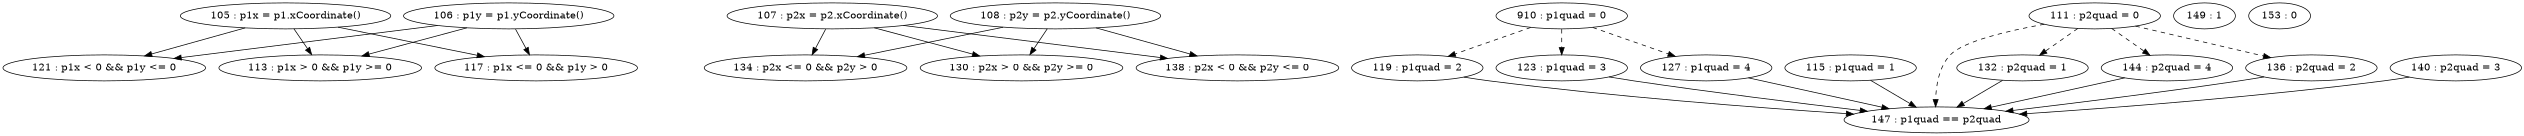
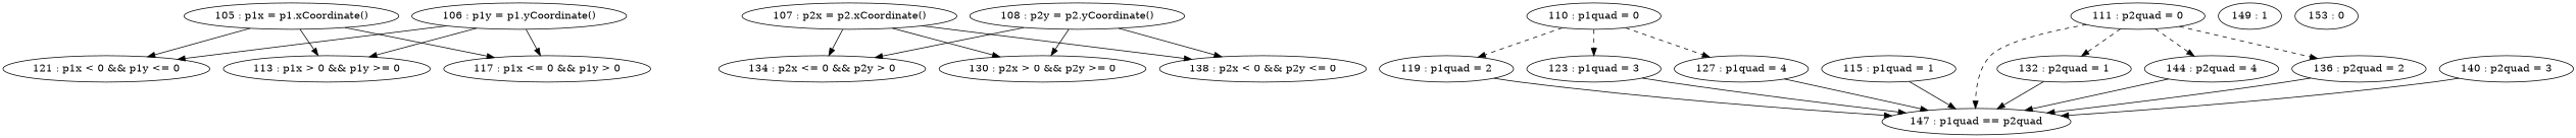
  digraph {
    "105 : p1x = p1.xCoordinate()"
    "121 : p1x < 0 && p1y <= 0"
    "113 : p1x > 0 && p1y >= 0"
    "117 : p1x <= 0 && p1y > 0"
    "106 : p1y = p1.yCoordinate()"
    "107 : p2x = p2.xCoordinate()"
    "134 : p2x <= 0 && p2y > 0"
    "130 : p2x > 0 && p2y >= 0"
    "138 : p2x < 0 && p2y <= 0"
    "108 : p2y = p2.yCoordinate()"
-   "110 : p1quad = 0" [label="910 : p1quad = 0"]
+   "110 : p1quad = 0"
    "119 : p1quad = 2"
    "123 : p1quad = 3"
    "127 : p1quad = 4"
    "147 : p1quad == p2quad"
    "115 : p1quad = 1"
    "111 : p2quad = 0"
    "132 : p2quad = 1"
    "144 : p2quad = 4"
    "136 : p2quad = 2"
    "140 : p2quad = 3"
    "149 : 1"
    "153 : 0"
    "105 : p1x = p1.xCoordinate()" -> "121 : p1x < 0 && p1y <= 0"
    "105 : p1x = p1.xCoordinate()" -> "113 : p1x > 0 && p1y >= 0"
    "105 : p1x = p1.xCoordinate()" -> "117 : p1x <= 0 && p1y > 0"
    "106 : p1y = p1.yCoordinate()" -> "121 : p1x < 0 && p1y <= 0"
    "106 : p1y = p1.yCoordinate()" -> "113 : p1x > 0 && p1y >= 0"
    "106 : p1y = p1.yCoordinate()" -> "117 : p1x <= 0 && p1y > 0"
    "107 : p2x = p2.xCoordinate()" -> "134 : p2x <= 0 && p2y > 0"
    "107 : p2x = p2.xCoordinate()" -> "130 : p2x > 0 && p2y >= 0"
    "107 : p2x = p2.xCoordinate()" -> "138 : p2x < 0 && p2y <= 0"
    "108 : p2y = p2.yCoordinate()" -> "134 : p2x <= 0 && p2y > 0"
    "108 : p2y = p2.yCoordinate()" -> "130 : p2x > 0 && p2y >= 0"
    "108 : p2y = p2.yCoordinate()" -> "138 : p2x < 0 && p2y <= 0"
    "110 : p1quad = 0" -> "119 : p1quad = 2" [style=dashed]
    "110 : p1quad = 0" -> "123 : p1quad = 3" [style=dashed]
    "110 : p1quad = 0" -> "127 : p1quad = 4" [style=dashed]
    "119 : p1quad = 2" -> "147 : p1quad == p2quad"
    "123 : p1quad = 3" -> "147 : p1quad == p2quad"
    "127 : p1quad = 4" -> "147 : p1quad == p2quad"
    "115 : p1quad = 1" -> "147 : p1quad == p2quad"
    "111 : p2quad = 0" -> "147 : p1quad == p2quad" [style=dashed]
    "111 : p2quad = 0" -> "132 : p2quad = 1" [style=dashed]
    "111 : p2quad = 0" -> "144 : p2quad = 4" [style=dashed]
    "111 : p2quad = 0" -> "136 : p2quad = 2" [style=dashed]
    "132 : p2quad = 1" -> "147 : p1quad == p2quad"
    "144 : p2quad = 4" -> "147 : p1quad == p2quad"
    "136 : p2quad = 2" -> "147 : p1quad == p2quad"
    "140 : p2quad = 3" -> "147 : p1quad == p2quad"
  }
